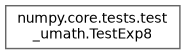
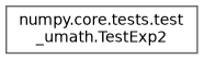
  digraph {
    rankdir=LR
-   n1 [color=grey40 fillcolor=white fontname=Helvetica fontsize=10 height=0.2 label="numpy.core.tests.test\l_umath.TestExp8" shape=box style=filled width=0.4]
+   n1 [color=grey40 fillcolor=white fontname=Helvetica fontsize=10 height=0.2 label="numpy.core.tests.test\l_umath.TestExp2" shape=box style=filled width=0.4]
  }
